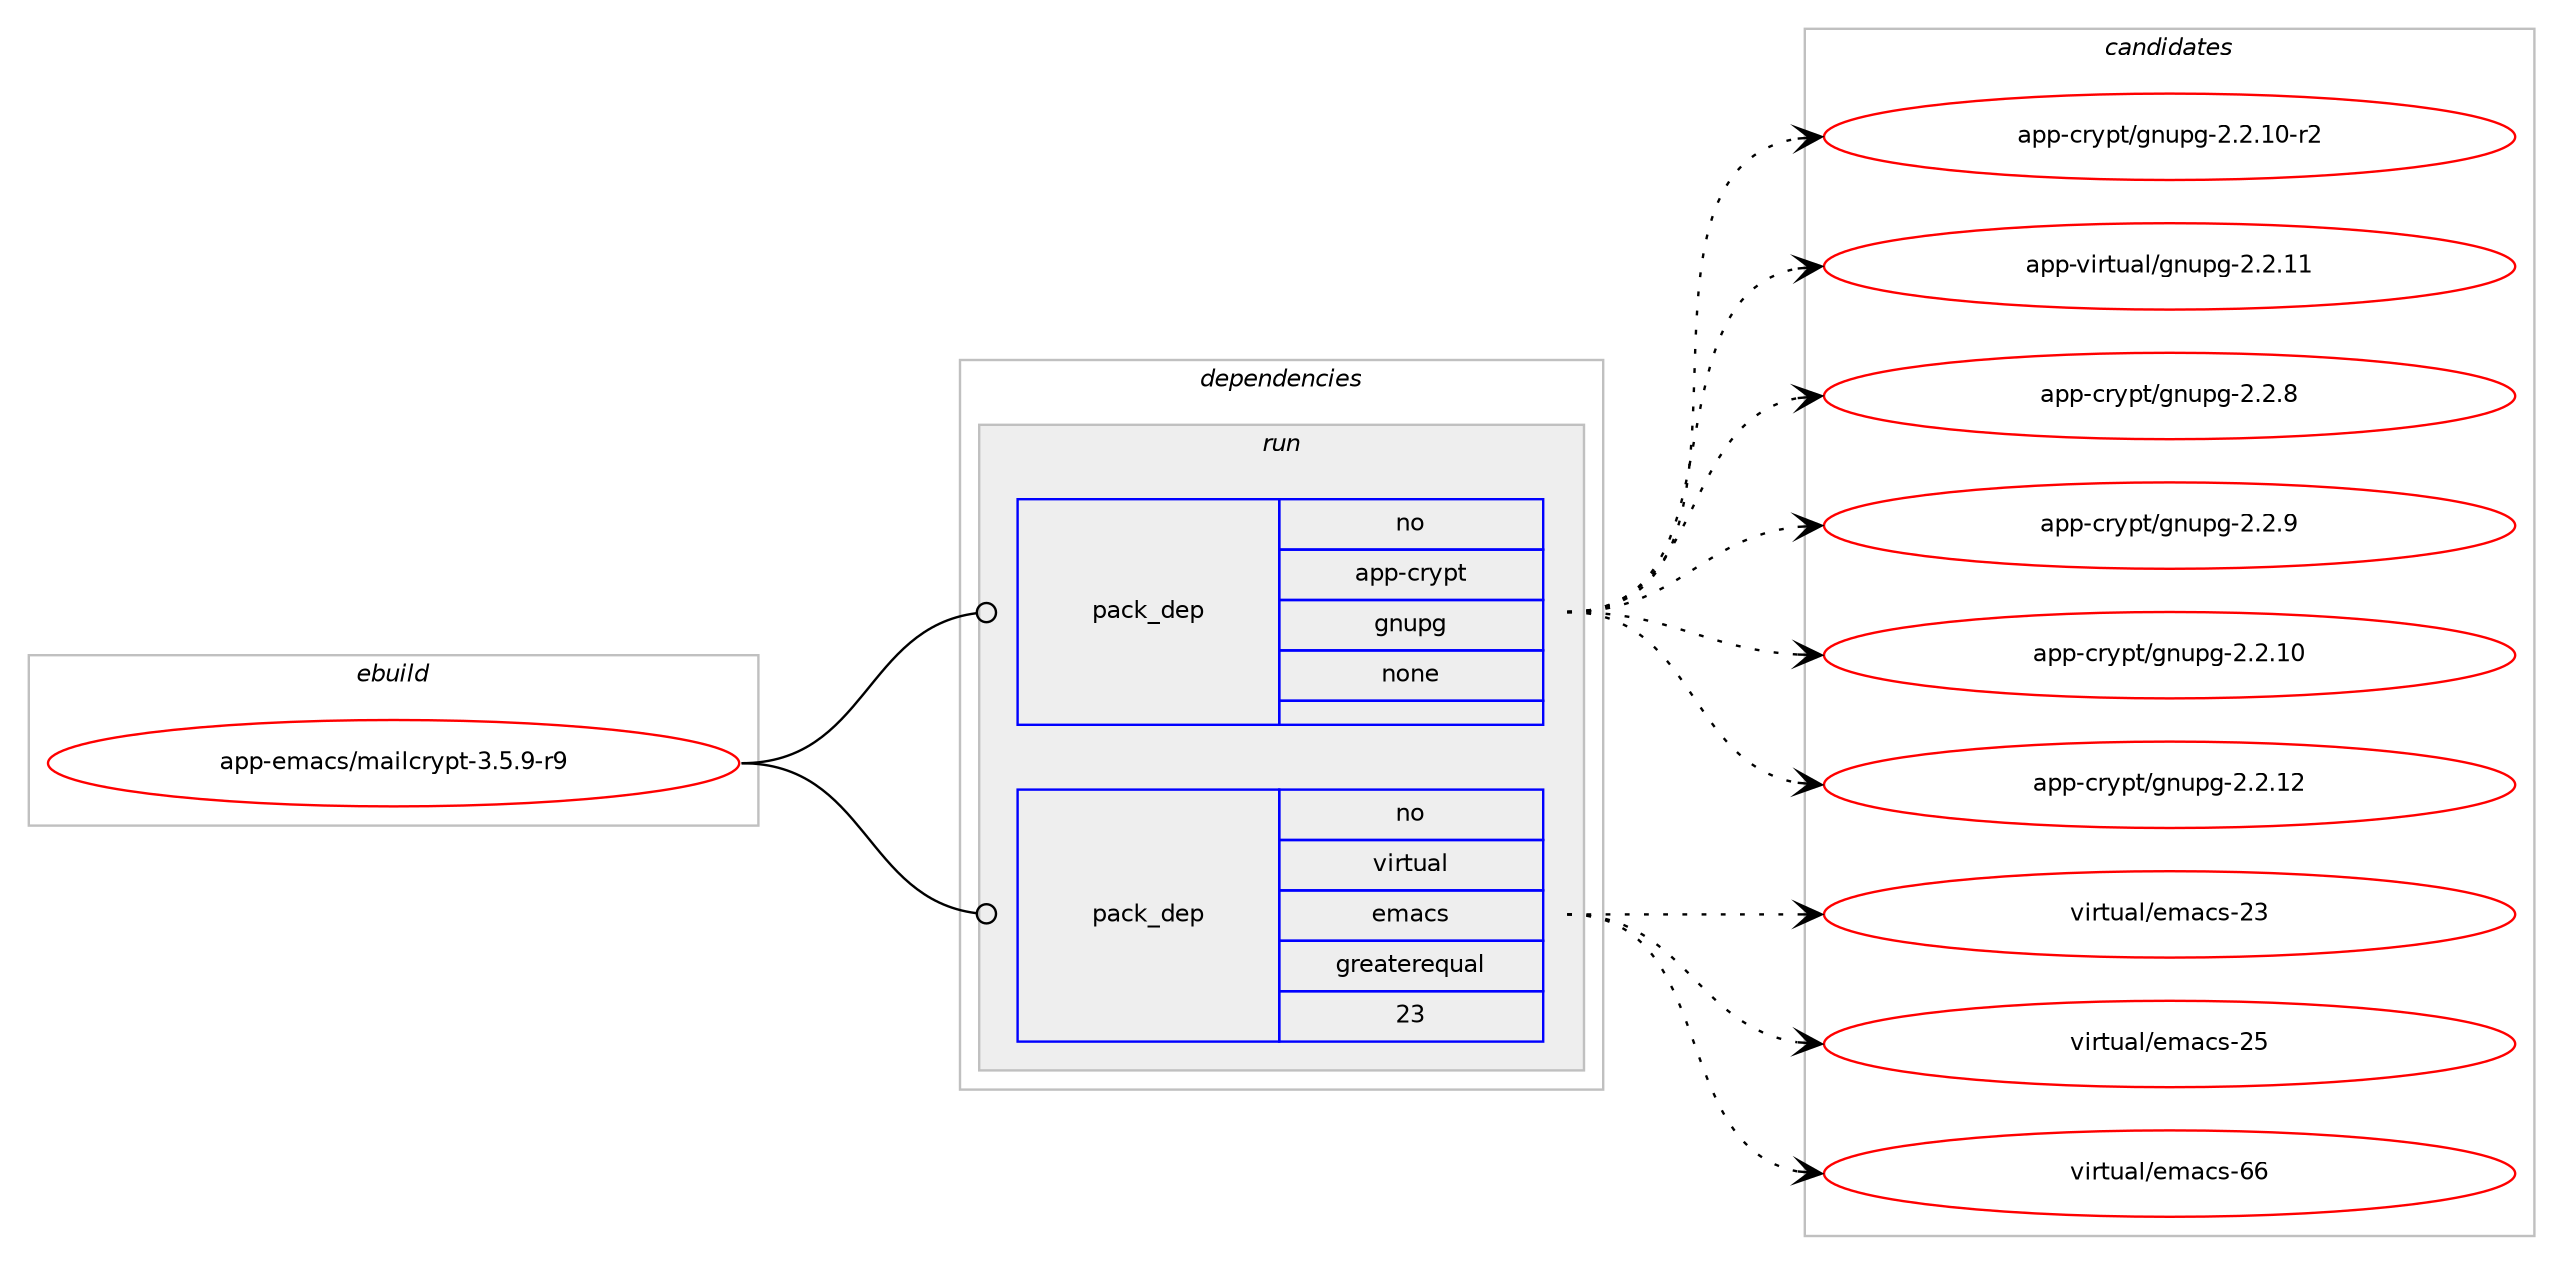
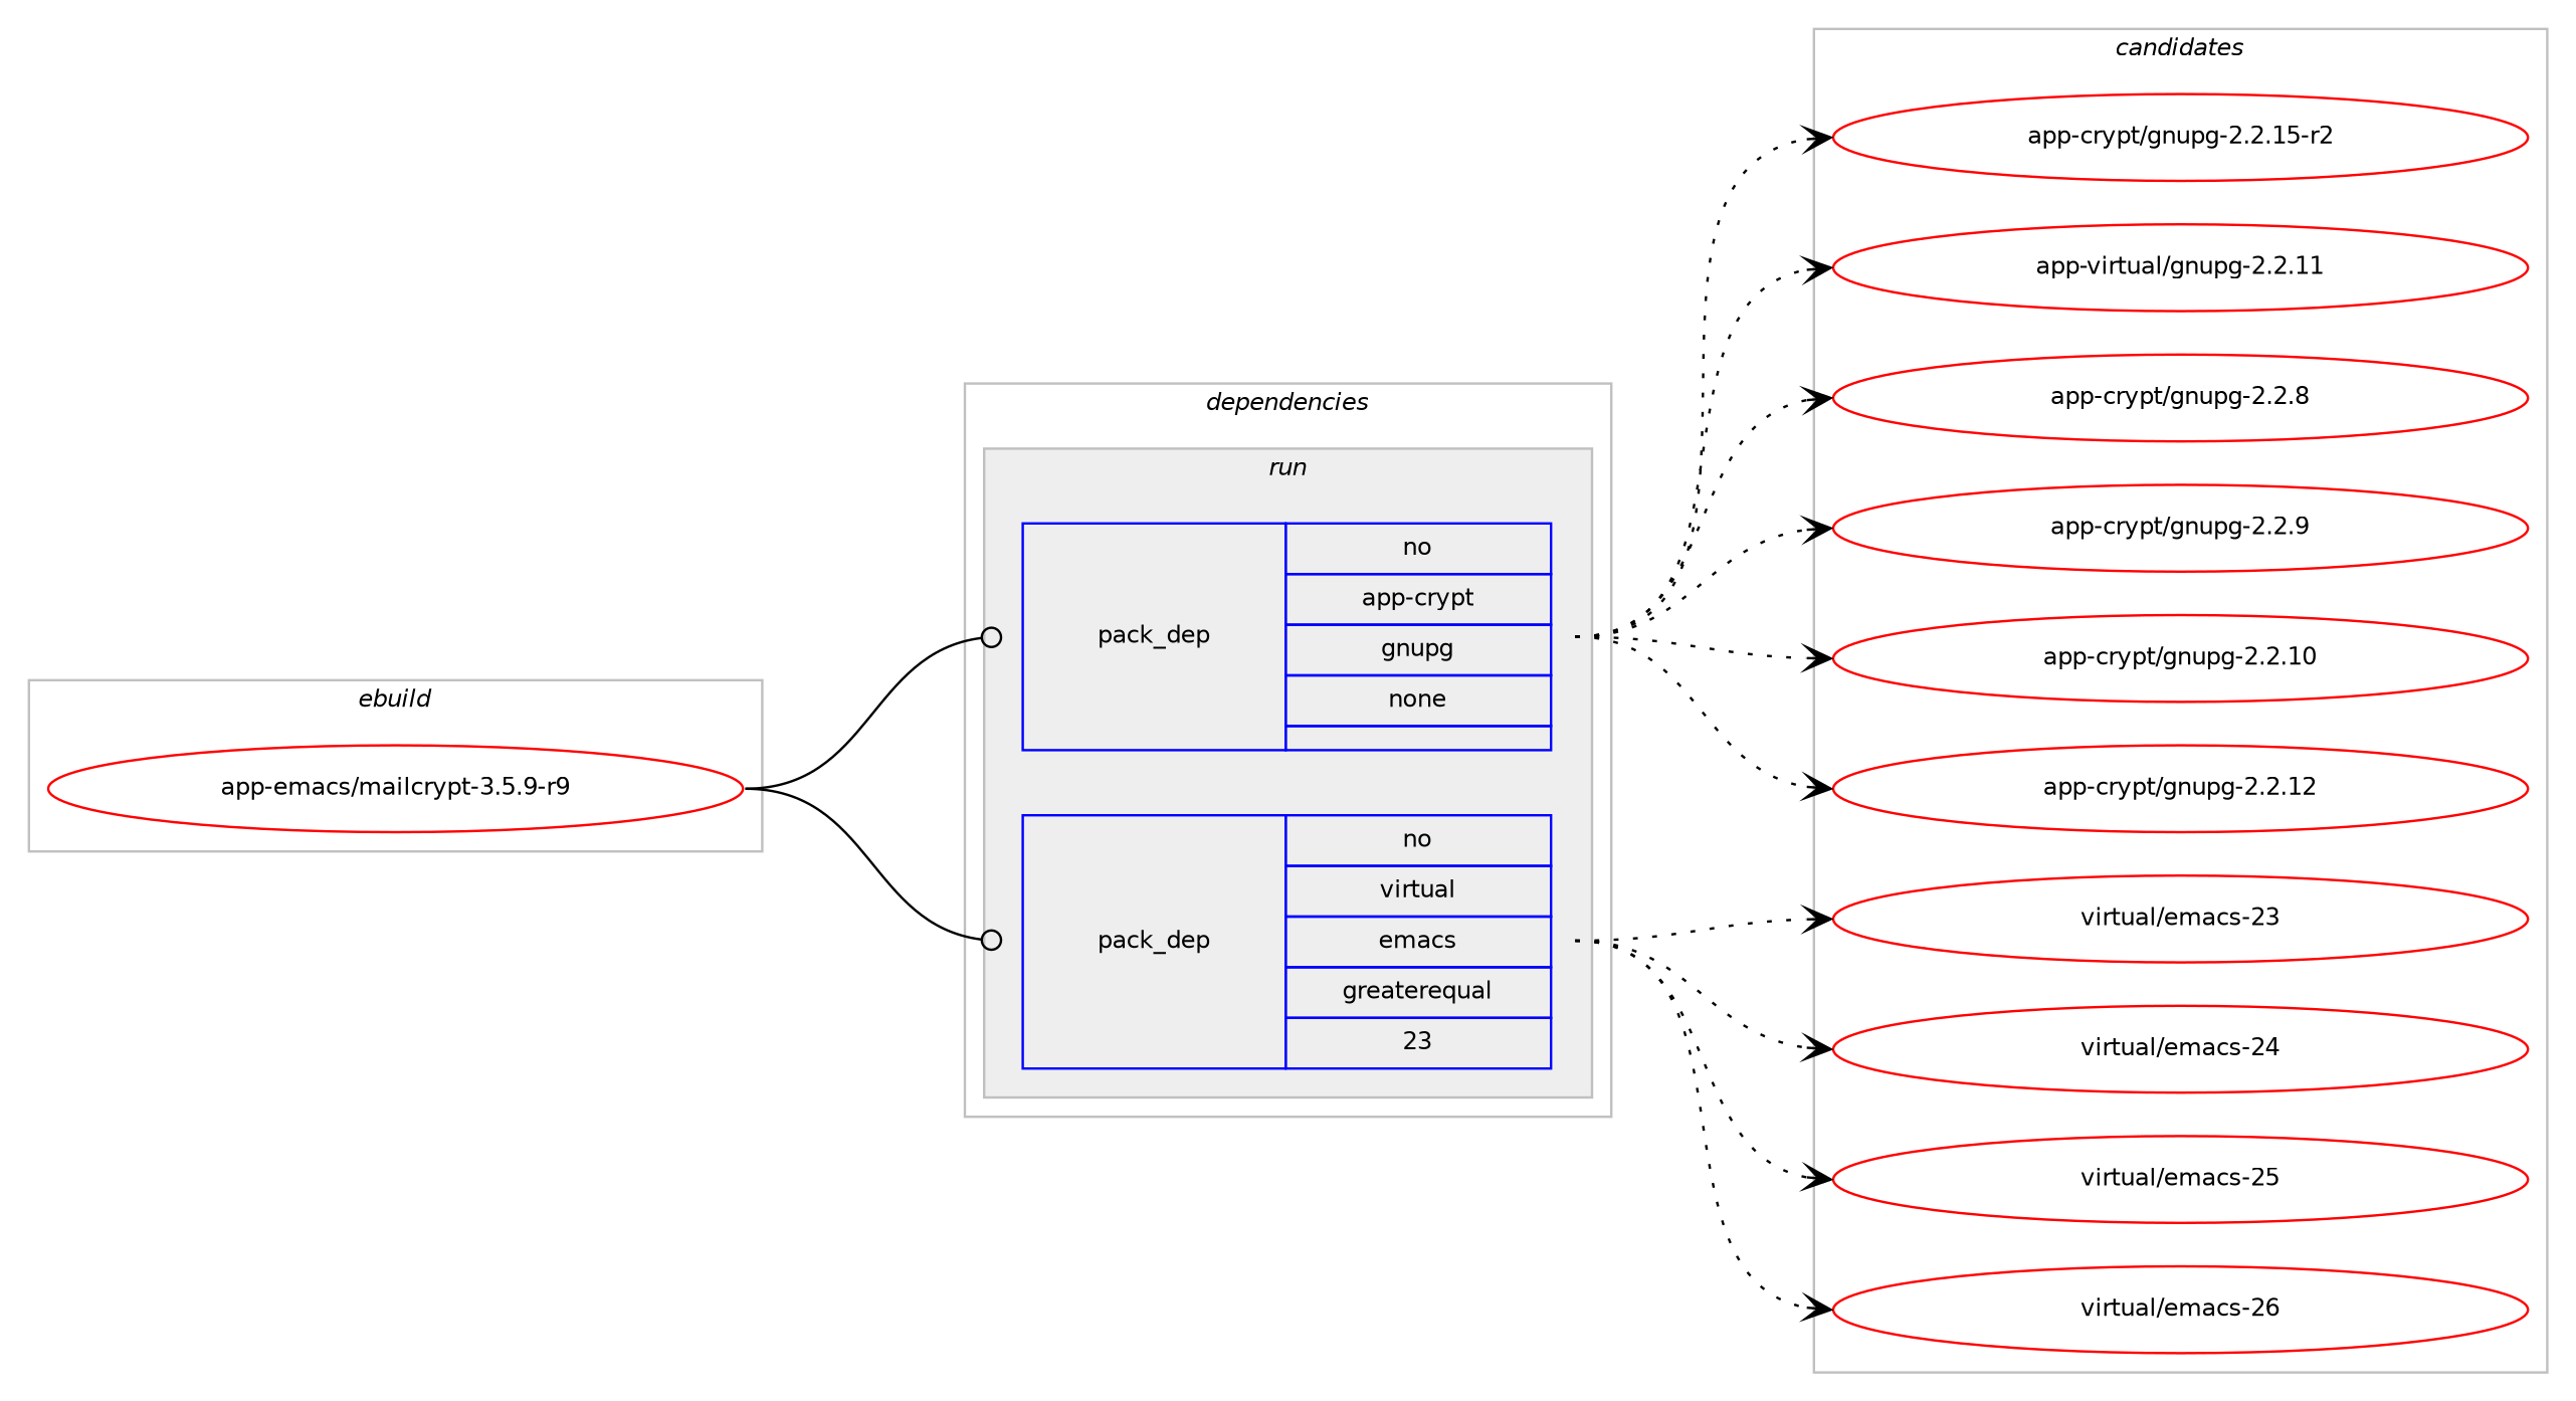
  digraph {
    compound=true
    concentrate=true
    fontname=Helvetica
    fontsize=10
    newrank=true
    rankdir=LR
    ranksep=1.5
    node [color=red fontname=Helvetica fontsize=10]
    edge [arrowhead=vee headport=w style=dotted tailport=e weight=100]
    n1 [label="app-emacs/mailcrypt-3.5.9-r9" width=4]
    n2 [color=blue label=<<TABLE BORDER="0" CELLBORDER="1" CELLSPACING="0" CELLPADDING="4" WIDTH="220"><TR><TD ROWSPAN="6" CELLPADDING="30">pack_dep</TD></TR><TR><TD WIDTH="110">no</TD></TR><TR><TD>app-crypt</TD></TR><TR><TD>gnupg</TD></TR><TR><TD>none</TD></TR><TR><TD></TD></TR></TABLE>> shape=none]
    n3 [color=blue label=<<TABLE BORDER="0" CELLBORDER="1" CELLSPACING="0" CELLPADDING="4" WIDTH="220"><TR><TD ROWSPAN="6" CELLPADDING="30">pack_dep</TD></TR><TR><TD WIDTH="110">no</TD></TR><TR><TD>virtual</TD></TR><TR><TD>emacs</TD></TR><TR><TD>greaterequal</TD></TR><TR><TD>23</TD></TR></TABLE>> shape=none]
-   n4 [label="app-crypt/gnupg-2.2.10-r2" width=4]
+   n4 [label="app-crypt/gnupg-2.2.15-r2" width=4]
    n5 [label="app-virtual/gnupg-2.2.11" width=4]
    n6 [label="app-crypt/gnupg-2.2.8" width=4]
    n7 [label="app-crypt/gnupg-2.2.9" width=4]
    n8 [label="app-crypt/gnupg-2.2.10" width=4]
    n9 [label="app-crypt/gnupg-2.2.12" width=4]
    n10 [label="virtual/emacs-23" width=4]
+   n11 [label="virtual/emacs-24" width=4]
    n12 [label="virtual/emacs-25" width=4]
-   n13 [label="virtual/emacs-66" width=4]
+   n13 [label="virtual/emacs-26" width=4]
    subgraph cluster_1 {
      color=gray
      label=<<i>ebuild</i>>
      rank=same
      n1
    }
    subgraph cluster_2 {
      color=gray
      label=<<i>dependencies</i>>
      subgraph cluster_3 {
        color=gray
        fillcolor="#eeeeee"
        label=<<i>compile</i>>
        style=filled
      }
      subgraph cluster_4 {
        color=gray
        fillcolor="#eeeeee"
        label=<<i>compile and run</i>>
        style=filled
      }
      subgraph cluster_5 {
        color=gray
        fillcolor="#eeeeee"
        label=<<i>run</i>>
        style=filled
        subgraph sub_6 {
          color=gray
          fillcolor="#eeeeee"
          label=<<i>run</i>>
          style=filled
          n2
        }
        subgraph sub_7 {
          color=gray
          fillcolor="#eeeeee"
          label=<<i>run</i>>
          style=filled
          n3
        }
      }
    }
    subgraph cluster_8 {
      color=gray
      label=<<i>candidates</i>>
      rank=same
      subgraph sub_9 {
        color=black
        label=<<i>candidates</i>>
        nodesep=1
        rank=same
        n4
        n5
        n6
        n7
        n8
        n9
      }
      subgraph sub_10 {
        color=black
        label=<<i>candidates</i>>
        nodesep=1
        rank=same
        n10
+       n11
        n12
        n13
      }
    }
    n1 -> n2 [arrowhead=odot style=solid weight=20]
    n1 -> n3 [arrowhead=odot style=solid weight=20]
    n2 -> n4
    n2 -> n5
    n2 -> n6
    n2 -> n7
    n2 -> n8
    n2 -> n9
    n3 -> n10
+   n3 -> n11
    n3 -> n12
    n3 -> n13
  }
